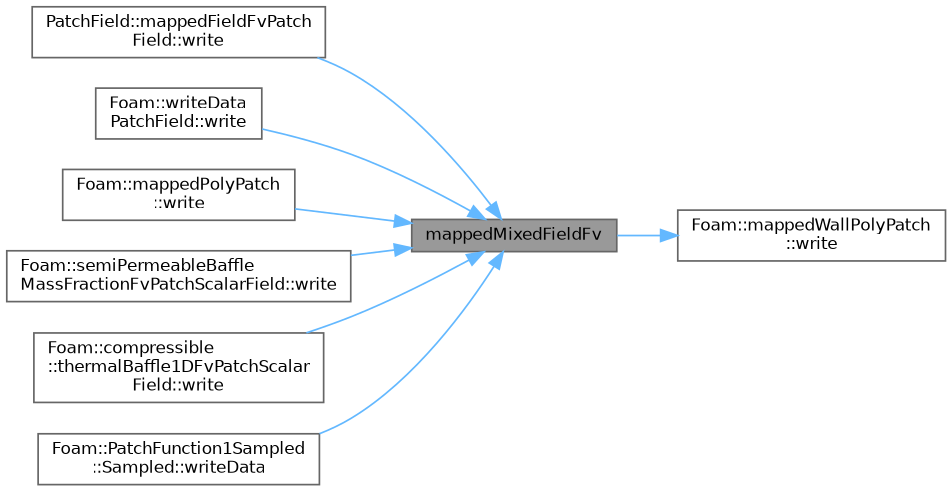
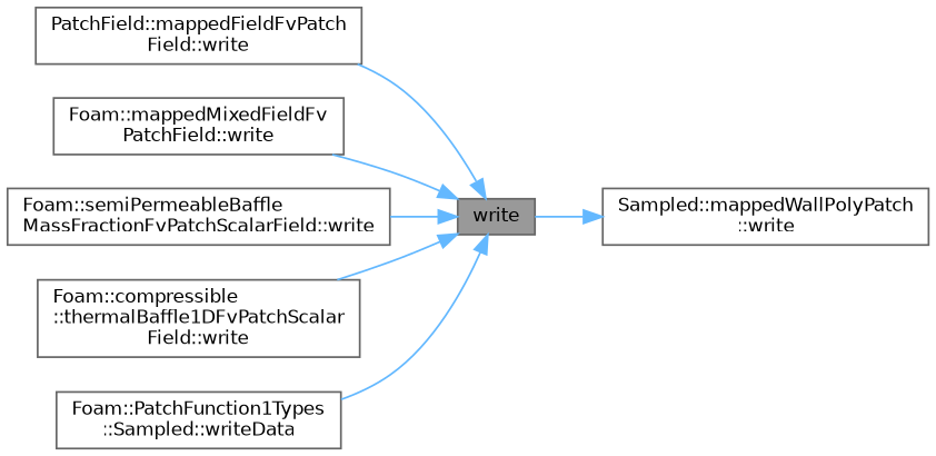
  digraph {
    rankdir=RL
    node [color=grey40 fillcolor=white fontname=Helvetica fontsize=10 shape=box style=filled]
    edge [color=steelblue1 dir=back fontname=Helvetica fontsize=10 labelfontname=Helvetica labelfontsize=10 style=solid]
-   n1 [color=gray40 fillcolor=grey60 fontcolor=black height=0.2 label=mappedMixedFieldFv width=0.4]
+   n1 [color=gray40 fillcolor=grey60 fontcolor=black height=0.2 label=write width=0.4]
    n2 [height=0.2 label="PatchField::mappedFieldFvPatch\lField::write" width=0.4]
-   n3 [height=0.2 label="Foam::writeData\lPatchField::write" width=0.4]
-   n4 [height=0.2 label="Foam::mappedPolyPatch\l::write" width=0.4]
+   n3 [height=0.2 label="Foam::mappedMixedFieldFv\lPatchField::write" width=0.4]
    n5 [height=0.2 label="Foam::semiPermeableBaffle\lMassFractionFvPatchScalarField::write" width=0.4]
    n6 [height=0.2 label="Foam::compressible\l::thermalBaffle1DFvPatchScalar\lField::write" width=0.4]
-   n7 [height=0.2 label="Foam::PatchFunction1Sampled\l::Sampled::writeData" width=0.4]
-   n8 [height=0.2 label="Foam::mappedWallPolyPatch\l::write" width=0.4]
+   n7 [height=0.2 label="Foam::PatchFunction1Types\l::Sampled::writeData" width=0.4]
+   n8 [height=0.2 label="Sampled::mappedWallPolyPatch\l::write" width=0.4]
    n1 -> n2
    n1 -> n3
-   n1 -> n4
    n1 -> n5
    n1 -> n6
    n1 -> n7
    n8 -> n1
  }
